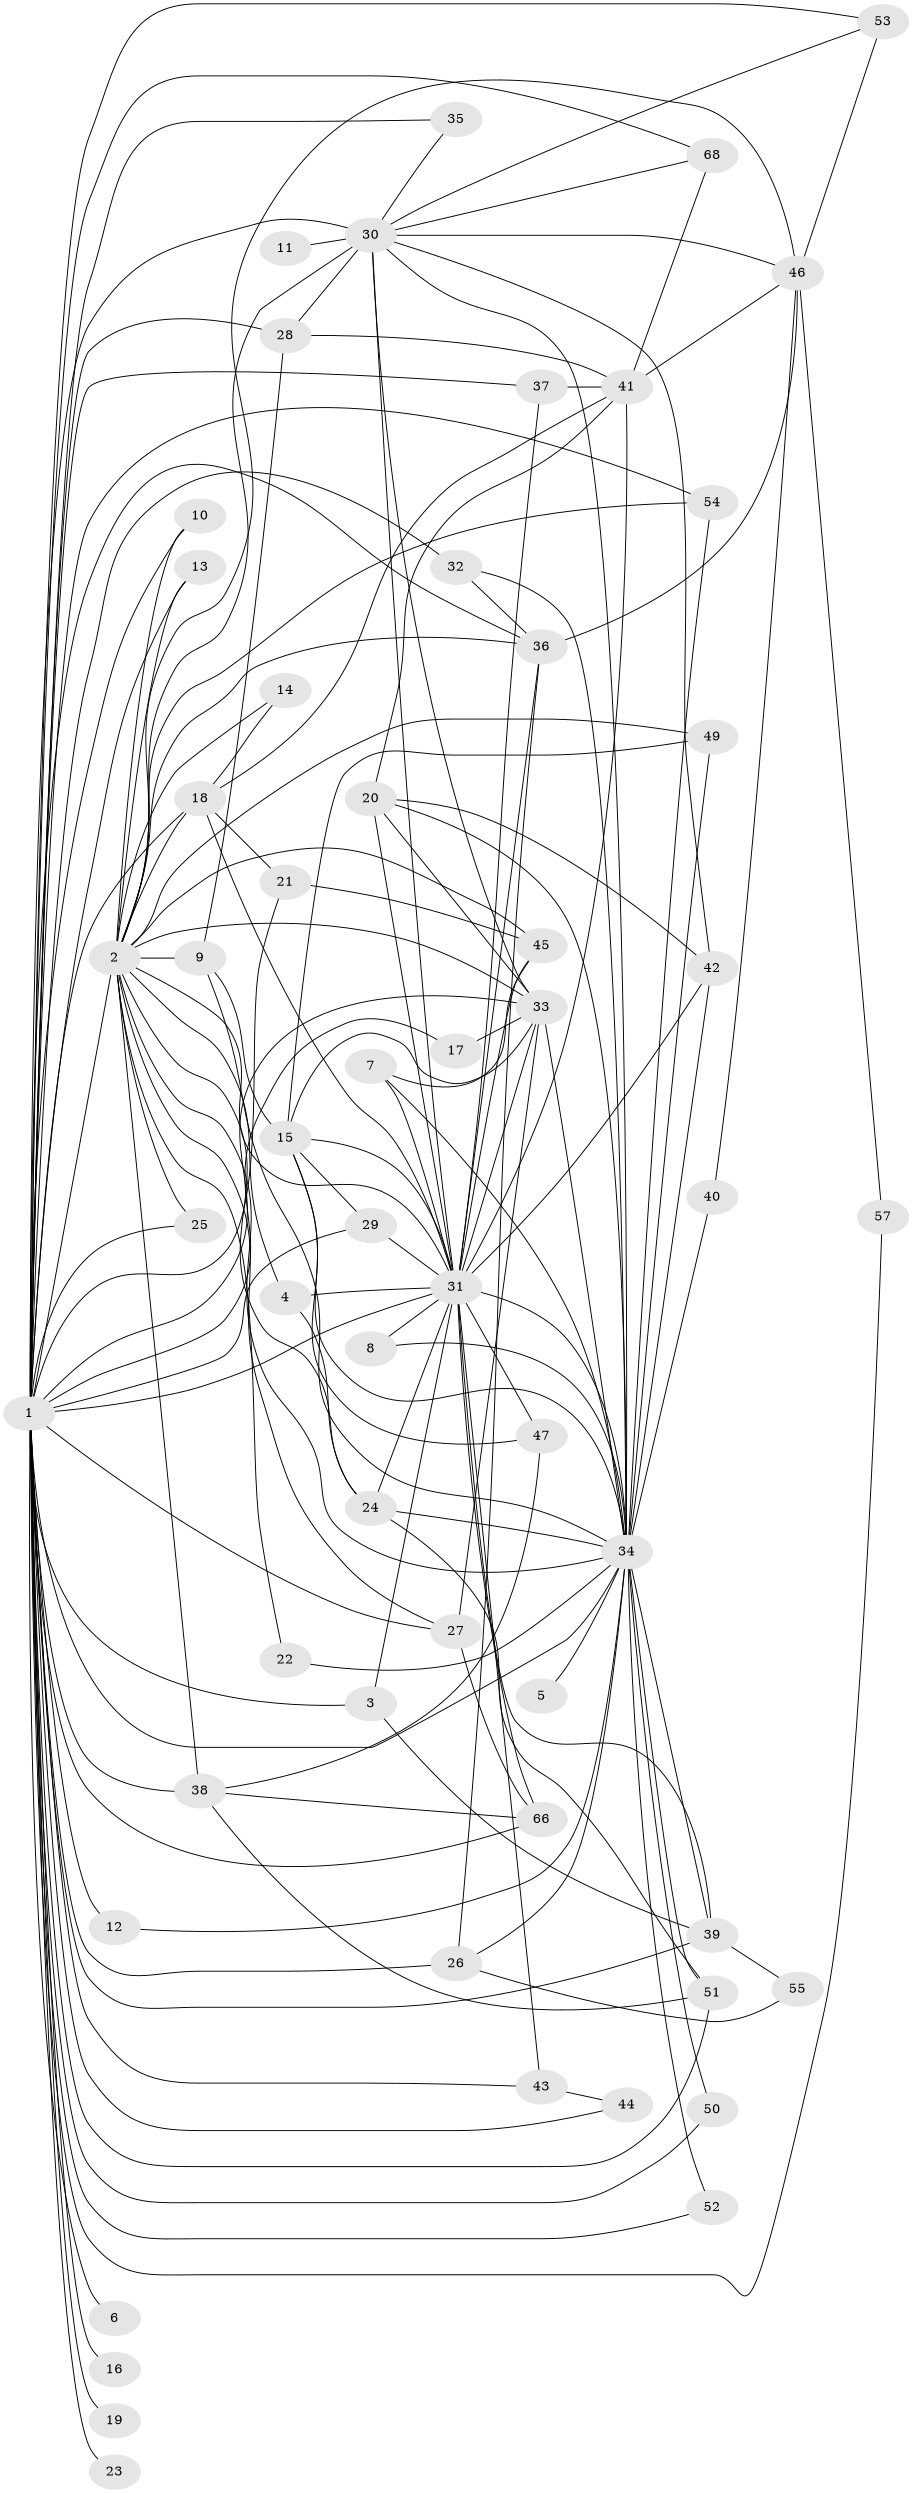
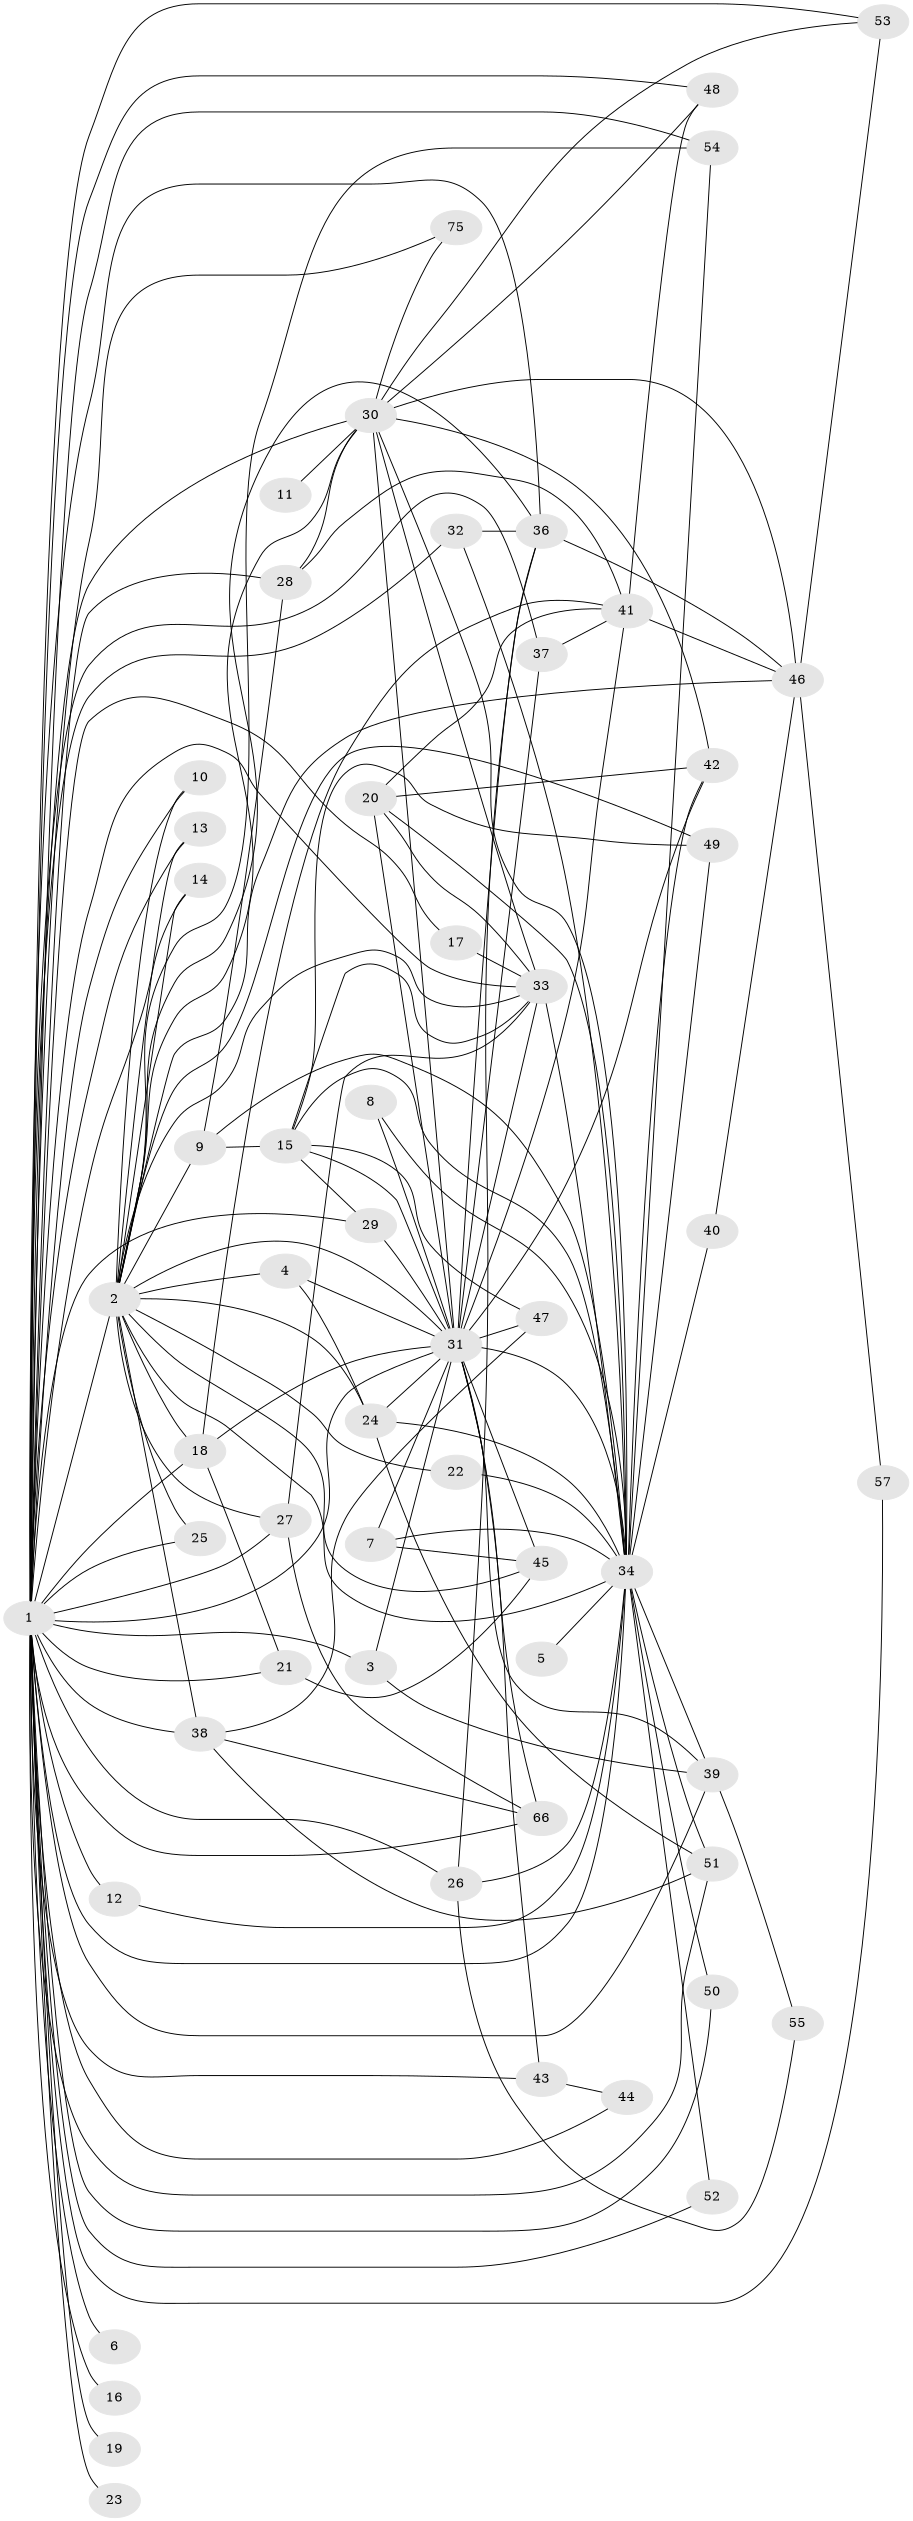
  graph {
    rankdir=LR
    node [color=gray90 style=filled]
    edge [weight=1.0]
    1
    2
    3
    6
    10
    12
    13
    14
    16
    17
    18
    19
    21
    23
    25
    26
    27
    28
    29
    30
    31
    32
    33
    34
-   35
+   35 [label=75]
    36
    38
    39
    43
    44
-   48 [label=68]
+   48
    50
    51
    52
    53
    54
    n37 [label=66]
    57
    37
    4
    9
    22
    24
    45
    46
    49
    11
    41
    55
    42
    47
    40
    15
    5
    7
    8
    20
    1 -- 2 [weight=5.0]
    1 -- 3
    1 -- 6 [weight=2.0]
    1 -- 10
    1 -- 12 [weight=2.0]
    1 -- 13
-   18 -- 14
+   1 -- 14
    1 -- 16 [weight=2.0]
    1 -- 17
    1 -- 18
    1 -- 19 [weight=2.0]
    1 -- 21 [weight=2.0]
    1 -- 23 [weight=2.0]
    1 -- 25
    1 -- 26 [weight=2.0]
    1 -- 27
    1 -- 28
    1 -- 29
    1 -- 30 [weight=5.0]
    1 -- 31 [weight=5.0]
    1 -- 32
    1 -- 33 [weight=4.0]
    1 -- 34 [weight=8.0]
    1 -- 35
    1 -- 36
    1 -- 38 [weight=3.0]
    1 -- 39
    1 -- 43 [weight=2.0]
    1 -- 44
    1 -- 48 [weight=2.0]
    1 -- 50
    1 -- 51
    1 -- 52
    1 -- 53 [weight=2.0]
    1 -- 54
    1 -- n37 [weight=2.0]
    1 -- 57
    1 -- 37
    2 -- 10
    2 -- 13
    2 -- 14
    2 -- 18 [weight=2.0]
    2 -- 25
    2 -- 27
    2 -- 30
    2 -- 31
    2 -- 33
    2 -- 34 [weight=3.0]
    2 -- 36
    2 -- 38
    2 -- 54
    2 -- 4
    2 -- 9 [weight=2.0]
    2 -- 22
    2 -- 24
    2 -- 45
    2 -- 46 [weight=2.0]
    2 -- 49 [weight=2.0]
    3 -- 31
    3 -- 39
    12 -- 34
    17 -- 33
    18 -- 21
    18 -- 31
    18 -- 41
    21 -- 45
    26 -- 34
    26 -- 36 [weight=2.0]
    26 -- 55
    27 -- 33
    27 -- n37
    28 -- 30
    28 -- 41
    29 -- 31
    30 -- 31
    30 -- 33
    30 -- 34 [weight=2.0]
    30 -- 35
    30 -- 48
    30 -- 53
    30 -- 46
    30 -- 42
    31 -- 33
    31 -- 34 [weight=2.0]
    31 -- 36
    31 -- 39
    31 -- 43
    31 -- n37
    31 -- 37
    31 -- 45
    31 -- 41
    31 -- 42
    31 -- 47
    32 -- 34
    32 -- 36
    33 -- 34 [weight=2.0]
    34 -- 39
    34 -- 50
    34 -- 51
    34 -- 52
    34 -- 54
    34 -- 49
    34 -- 42
    34 -- 40
    36 -- 46
    38 -- 51
    38 -- n37
    38 -- 47
    39 -- 55
    43 -- 44
    37 -- 41
    4 -- 31
    4 -- 24
    9 -- 28
    9 -- 34
    9 -- 15
    22 -- 34
    24 -- 31
    24 -- 34
    24 -- 51
    46 -- 53
    46 -- 57
    11 -- 30
    41 -- 48
    41 -- 46
    40 -- 46
    15 -- 29
    15 -- 31
    15 -- 33
    15 -- 34
    15 -- 49
    15 -- 47
    5 -- 34
    7 -- 31
    7 -- 34
    7 -- 45
    8 -- 31
    8 -- 34
    20 -- 31
    20 -- 33
    20 -- 34
    20 -- 41
    20 -- 42
  }
